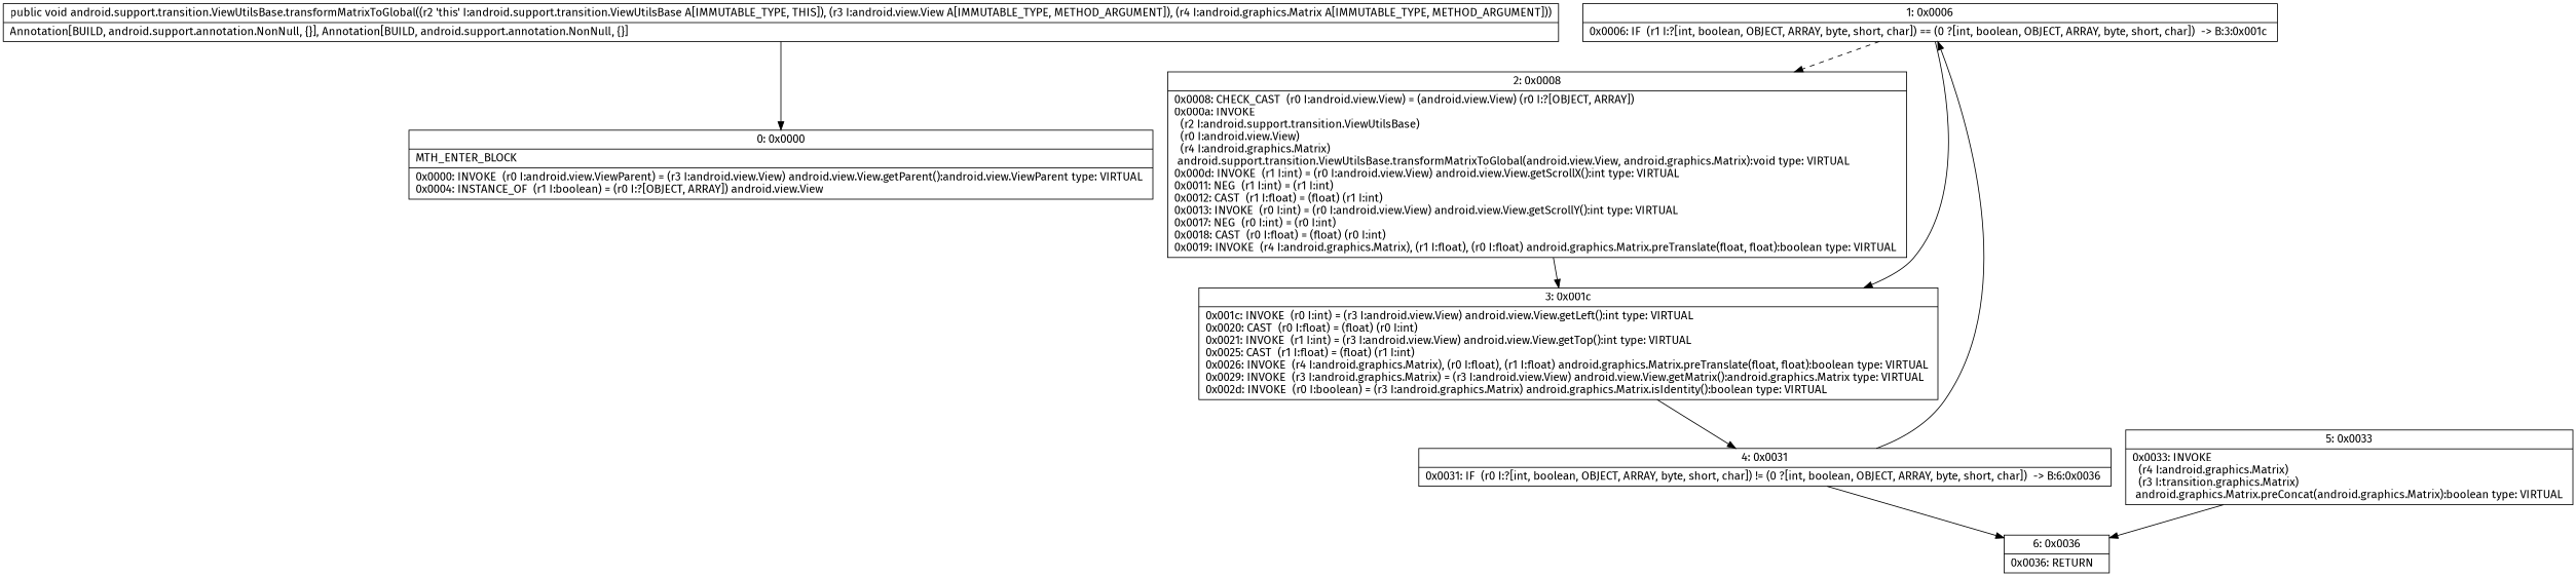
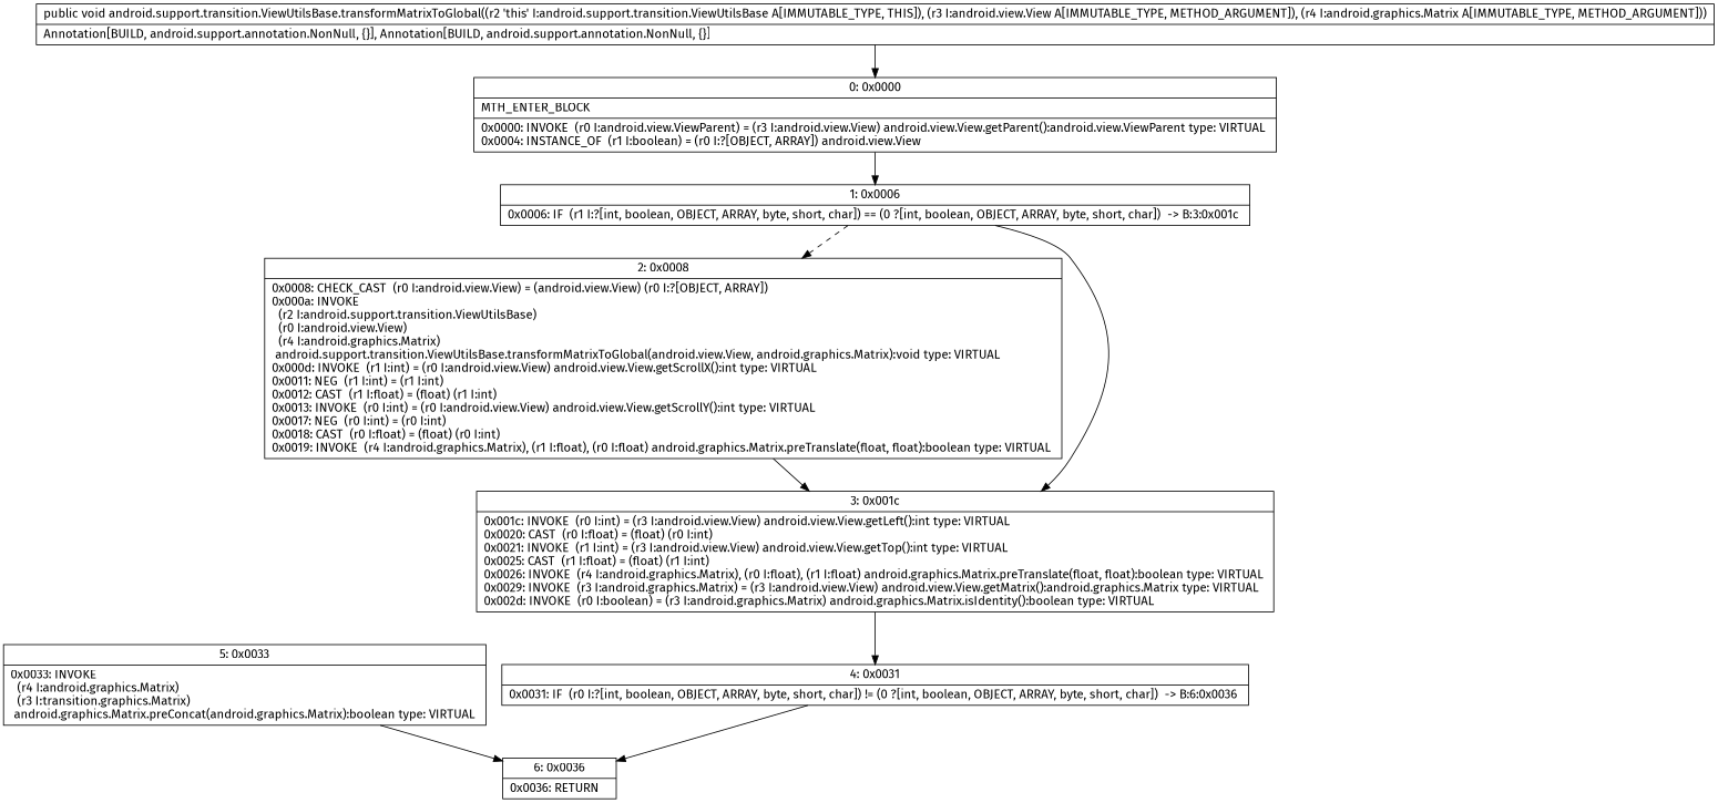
  digraph {
    fontname="Fira Sans"
    node [fontname="Fira Sans" shape=record]
    edge [fontname="Fira Sans"]
    n1 [label="{0\:\ 0x0000|MTH_ENTER_BLOCK\l|0x0000: INVOKE  (r0 I:android.view.ViewParent) = (r3 I:android.view.View) android.view.View.getParent():android.view.ViewParent type: VIRTUAL \l0x0004: INSTANCE_OF  (r1 I:boolean) = (r0 I:?[OBJECT, ARRAY]) android.view.View \l}"]
    n2 [label="{1\:\ 0x0006|0x0006: IF  (r1 I:?[int, boolean, OBJECT, ARRAY, byte, short, char]) == (0 ?[int, boolean, OBJECT, ARRAY, byte, short, char])  \-\> B:3:0x001c \l}"]
    n3 [label="{2\:\ 0x0008|0x0008: CHECK_CAST  (r0 I:android.view.View) = (android.view.View) (r0 I:?[OBJECT, ARRAY]) \l0x000a: INVOKE  \l  (r2 I:android.support.transition.ViewUtilsBase)\l  (r0 I:android.view.View)\l  (r4 I:android.graphics.Matrix)\l android.support.transition.ViewUtilsBase.transformMatrixToGlobal(android.view.View, android.graphics.Matrix):void type: VIRTUAL \l0x000d: INVOKE  (r1 I:int) = (r0 I:android.view.View) android.view.View.getScrollX():int type: VIRTUAL \l0x0011: NEG  (r1 I:int) = (r1 I:int) \l0x0012: CAST  (r1 I:float) = (float) (r1 I:int) \l0x0013: INVOKE  (r0 I:int) = (r0 I:android.view.View) android.view.View.getScrollY():int type: VIRTUAL \l0x0017: NEG  (r0 I:int) = (r0 I:int) \l0x0018: CAST  (r0 I:float) = (float) (r0 I:int) \l0x0019: INVOKE  (r4 I:android.graphics.Matrix), (r1 I:float), (r0 I:float) android.graphics.Matrix.preTranslate(float, float):boolean type: VIRTUAL \l}"]
    n4 [label="{3\:\ 0x001c|0x001c: INVOKE  (r0 I:int) = (r3 I:android.view.View) android.view.View.getLeft():int type: VIRTUAL \l0x0020: CAST  (r0 I:float) = (float) (r0 I:int) \l0x0021: INVOKE  (r1 I:int) = (r3 I:android.view.View) android.view.View.getTop():int type: VIRTUAL \l0x0025: CAST  (r1 I:float) = (float) (r1 I:int) \l0x0026: INVOKE  (r4 I:android.graphics.Matrix), (r0 I:float), (r1 I:float) android.graphics.Matrix.preTranslate(float, float):boolean type: VIRTUAL \l0x0029: INVOKE  (r3 I:android.graphics.Matrix) = (r3 I:android.view.View) android.view.View.getMatrix():android.graphics.Matrix type: VIRTUAL \l0x002d: INVOKE  (r0 I:boolean) = (r3 I:android.graphics.Matrix) android.graphics.Matrix.isIdentity():boolean type: VIRTUAL \l}"]
    n5 [label="{4\:\ 0x0031|0x0031: IF  (r0 I:?[int, boolean, OBJECT, ARRAY, byte, short, char]) != (0 ?[int, boolean, OBJECT, ARRAY, byte, short, char])  \-\> B:6:0x0036 \l}"]
    n6 [label="{6\:\ 0x0036|0x0036: RETURN   \l}"]
    n7 [label="{5\:\ 0x0033|0x0033: INVOKE  \l  (r4 I:android.graphics.Matrix)\l  (r3 I:transition.graphics.Matrix)\l android.graphics.Matrix.preConcat(android.graphics.Matrix):boolean type: VIRTUAL \l}"]
    n8 [label="{public void android.support.transition.ViewUtilsBase.transformMatrixToGlobal((r2 'this' I:android.support.transition.ViewUtilsBase A[IMMUTABLE_TYPE, THIS]), (r3 I:android.view.View A[IMMUTABLE_TYPE, METHOD_ARGUMENT]), (r4 I:android.graphics.Matrix A[IMMUTABLE_TYPE, METHOD_ARGUMENT]))  | Annotation[BUILD, android.support.annotation.NonNull, \{\}], Annotation[BUILD, android.support.annotation.NonNull, \{\}]\l}"]
-   n5 -> n2
+   n1 -> n2
    n2 -> n3 [style=dashed]
    n2 -> n4
    n3 -> n4
    n4 -> n5
    n5 -> n6
    n7 -> n6
    n8 -> n1
  }
